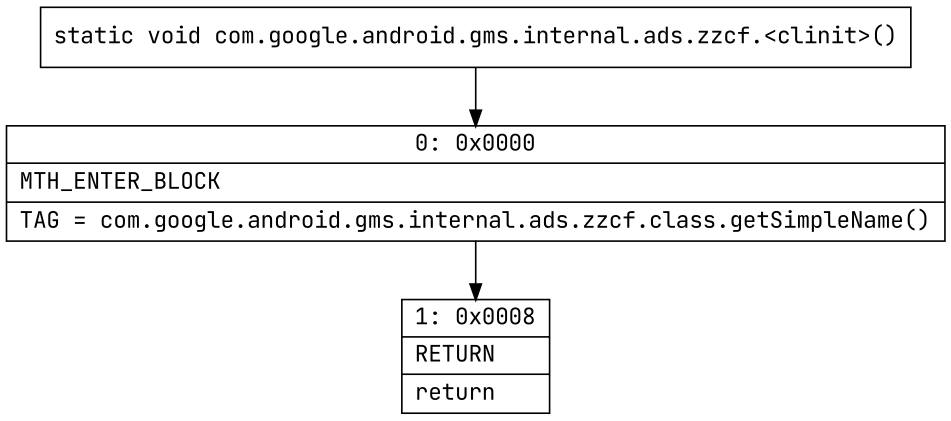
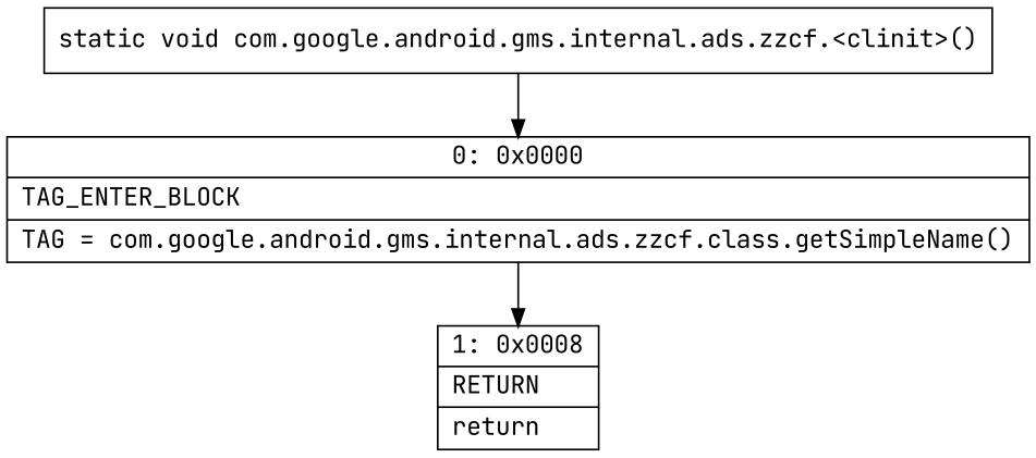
  digraph {
    fontname="JetBrains Mono"
    node [shape=record fontname="JetBrains Mono"]
    edge [fontname="JetBrains Mono"]
-   n1 [label="{0\:\ 0x0000|MTH_ENTER_BLOCK\l|TAG = com.google.android.gms.internal.ads.zzcf.class.getSimpleName()\l}"]
+   n1 [label="{0\:\ 0x0000|TAG_ENTER_BLOCK\l|TAG = com.google.android.gms.internal.ads.zzcf.class.getSimpleName()\l}"]
    n2 [label="{1\:\ 0x0008|RETURN\l|return\l}"]
    n3 [label="{static void com.google.android.gms.internal.ads.zzcf.\<clinit\>() }"]
    n1 -> n2
    n3 -> n1
  }
